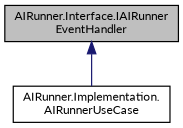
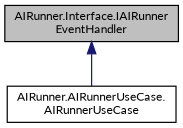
  digraph {
    fontname=Lato
    node [color=black fontname=Lato fontsize=10 shape=record style=filled]
    n1 [fillcolor=grey75 fontcolor=black height=0.2 label="AIRunner.Interface.IAIRunner\lEventHandler" width=0.4]
-   n2 [fillcolor=white height=0.2 label="AIRunner.Implementation.\lAIRunnerUseCase" width=0.4]
+   n2 [fillcolor=white height=0.2 label="AIRunner.AIRunnerUseCase.\lAIRunnerUseCase" width=0.4]
    n1 -> n2 [color=midnightblue dir=back fontname=Lato fontsize=10 labelfontname=Helvetica labelfontsize=10 style=solid]
  }
